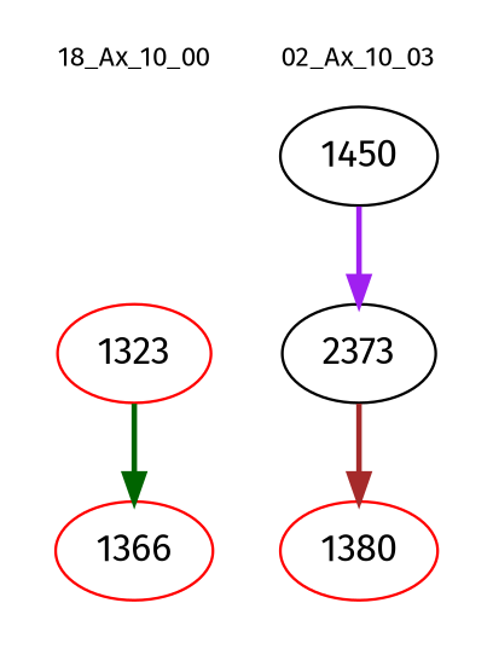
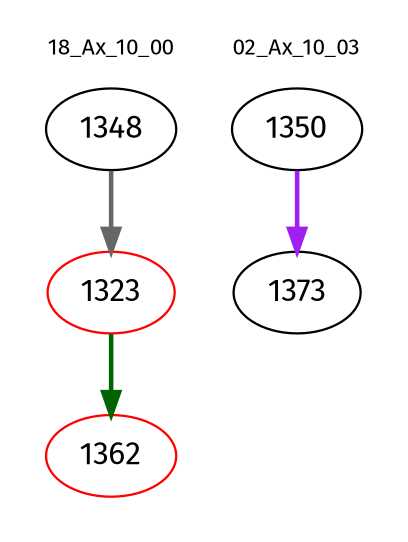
  digraph {
    fontname="Fira Sans"
    node [color=black fontname="Fira Sans"]
    edge [fontname="Fira Sans" style=bold]
+   n1 [label=1348]
    n2 [color=red label=1323]
-   n3 [color=red label=1366]
-   n4 [label=1450]
-   n5 [label=2373]
-   n6 [color=red label=1380]
+   n3 [color=red label=1362]
+   n4 [label=1350]
+   n5 [label=1373]
    subgraph cluster_1 {
      color=white
      fontsize=10
      label="18_Ax_10_00"
+     n1
      n2
      n3
    }
    subgraph cluster_2 {
      color=white
      fontsize=10
      label="02_Ax_10_03"
      n4
      n5
-     n6
    }
+   n1 -> n2 [color=gray40]
    n2 -> n3 [color=darkgreen]
    n4 -> n5 [color=purple]
-   n5 -> n6 [color=brown]
  }
